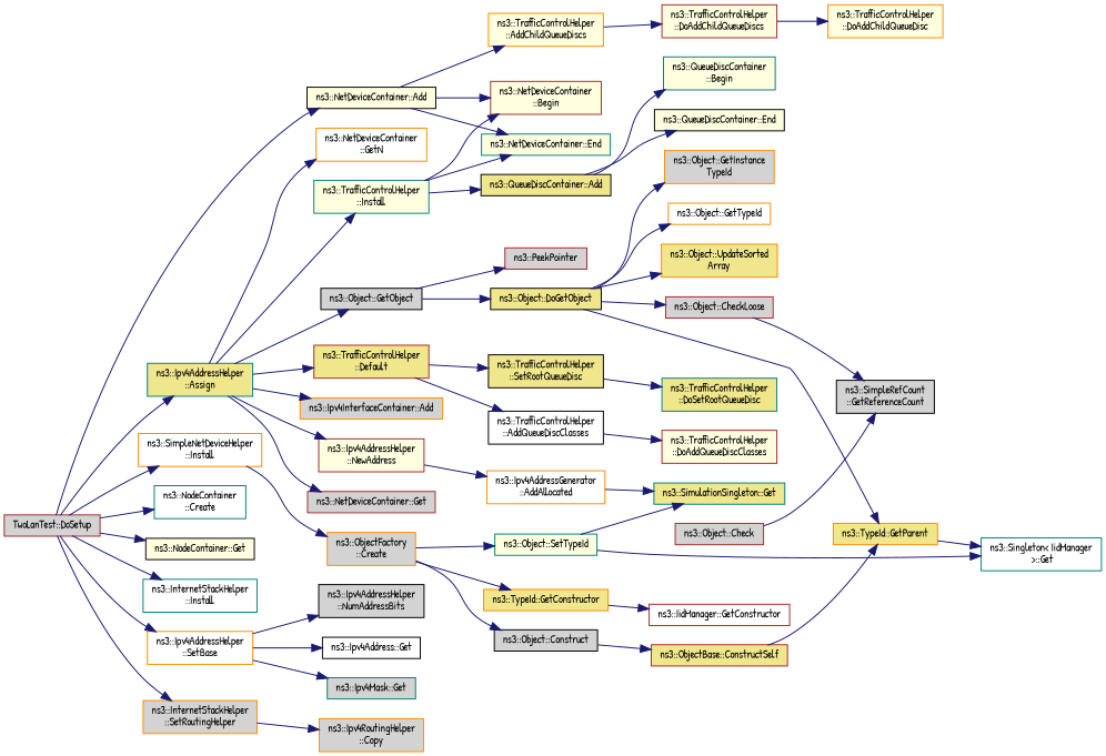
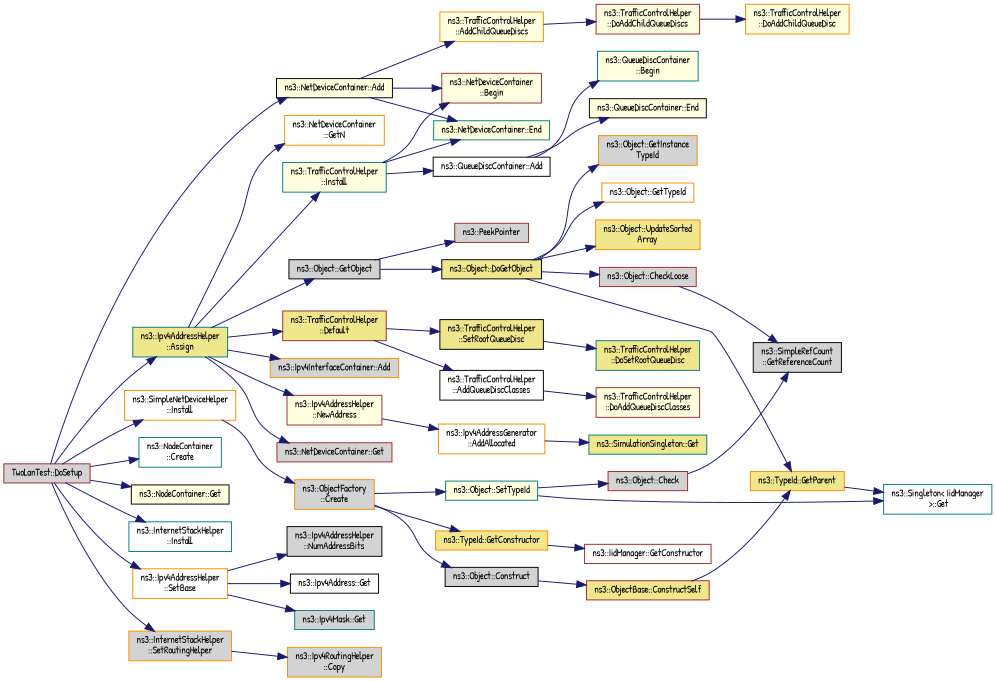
  digraph {
    fontname="Patrick Hand"
    rankdir=LR
    node [color=darkorange fillcolor=lightgrey fontname="Patrick Hand" fontsize=10 shape=record style=filled]
    edge [color=midnightblue fontname="Patrick Hand" fontsize=10 labelfontname=Helvetica labelfontsize=10 style=solid]
    n1 [color=brown fontcolor=black height=0.2 label="TwoLanTest::DoSetup" width=0.4]
    n2 [color=black fillcolor=lightyellow height=0.2 label="ns3::NetDeviceContainer::Add" width=0.4]
    n3 [color=teal fillcolor=khaki height=0.2 label="ns3::Ipv4AddressHelper\l::Assign" width=0.4]
    n4 [color=teal fillcolor=white height=0.2 label="ns3::NodeContainer\l::Create" width=0.4]
    n5 [color=black fillcolor=lightyellow height=0.2 label="ns3::NodeContainer::Get" width=0.4]
    n6 [fillcolor=white height=0.2 label="ns3::SimpleNetDeviceHelper\l::Install" width=0.4]
    n7 [color=teal fillcolor=white height=0.2 label="ns3::InternetStackHelper\l::Install" width=0.4]
    n8 [fillcolor=white height=0.2 label="ns3::Ipv4AddressHelper\l::SetBase" width=0.4]
    n9 [height=0.2 label="ns3::InternetStackHelper\l::SetRoutingHelper" width=0.4]
    n10 [color=brown fillcolor=lightyellow height=0.2 label="ns3::NetDeviceContainer\l::Begin" width=0.4]
    n11 [color=teal fillcolor=lightyellow height=0.2 label="ns3::NetDeviceContainer::End" width=0.4]
    n12 [fillcolor=lightyellow height=0.2 label="ns3::TrafficControlHelper\l::AddChildQueueDiscs" width=0.4]
    n13 [height=0.2 label="ns3::Ipv4InterfaceContainer::Add" width=0.4]
    n14 [color=brown fillcolor=khaki height=0.2 label="ns3::TrafficControlHelper\l::Default" width=0.4]
    n15 [color=brown height=0.2 label="ns3::NetDeviceContainer::Get" width=0.4]
    n16 [fillcolor=white height=0.2 label="ns3::NetDeviceContainer\l::GetN" width=0.4]
    n17 [color=black height=0.2 label="ns3::Object::GetObject" width=0.4]
    n18 [color=teal fillcolor=lightyellow height=0.2 label="ns3::TrafficControlHelper\l::Install" width=0.4]
    n19 [color=brown fillcolor=lightyellow height=0.2 label="ns3::Ipv4AddressHelper\l::NewAddress" width=0.4]
    n20 [height=0.2 label="ns3::ObjectFactory\l::Create" width=0.4]
    n21 [color=black fillcolor=white height=0.2 label="ns3::Ipv4Address::Get" width=0.4]
    n22 [color=teal height=0.2 label="ns3::Ipv4Mask::Get" width=0.4]
    n23 [color=black height=0.2 label="ns3::Ipv4AddressHelper\l::NumAddressBits" width=0.4]
    n24 [height=0.2 label="ns3::Ipv4RoutingHelper\l::Copy" width=0.4]
    n25 [color=black fillcolor=white height=0.2 label="ns3::TrafficControlHelper\l::AddQueueDiscClasses" width=0.4]
    n26 [color=black fillcolor=khaki height=0.2 label="ns3::TrafficControlHelper\l::SetRootQueueDisc" width=0.4]
    n27 [color=black fillcolor=khaki height=0.2 label="ns3::Object::DoGetObject" width=0.4]
    n28 [color=brown height=0.2 label="ns3::PeekPointer" width=0.4]
-   n29 [color=black fillcolor=khaki height=0.2 label="ns3::QueueDiscContainer::Add" width=0.4]
+   n29 [color=black fillcolor=white height=0.2 label="ns3::QueueDiscContainer::Add" width=0.4]
    n30 [fillcolor=white height=0.2 label="ns3::Ipv4AddressGenerator\l::AddAllocated" width=0.4]
    n31 [color=brown fillcolor=lightyellow height=0.2 label="ns3::TrafficControlHelper\l::DoAddChildQueueDiscs" width=0.4]
    n32 [color=brown fillcolor=lightyellow height=0.2 label="ns3::TrafficControlHelper\l::DoAddQueueDiscClasses" width=0.4]
    n33 [color=teal fillcolor=khaki height=0.2 label="ns3::TrafficControlHelper\l::DoSetRootQueueDisc" width=0.4]
    n34 [fillcolor=lightyellow height=0.2 label="ns3::TrafficControlHelper\l::DoAddChildQueueDisc" width=0.4]
    n35 [color=brown height=0.2 label="ns3::Object::CheckLoose" width=0.4]
    n36 [height=0.2 label="ns3::Object::GetInstance\lTypeId" width=0.4]
    n37 [fillcolor=khaki height=0.2 label="ns3::TypeId::GetParent" width=0.4]
    n38 [fillcolor=white height=0.2 label="ns3::Object::GetTypeId" width=0.4]
    n39 [fillcolor=khaki height=0.2 label="ns3::Object::UpdateSorted\lArray" width=0.4]
    n40 [color=black height=0.2 label="ns3::SimpleRefCount\l::GetReferenceCount" width=0.4]
    n41 [color=teal fillcolor=white height=0.2 label="ns3::Singleton\< IidManager\l \>::Get" width=0.4]
    n42 [color=teal fillcolor=lightyellow height=0.2 label="ns3::QueueDiscContainer\l::Begin" width=0.4]
    n43 [color=black fillcolor=lightyellow height=0.2 label="ns3::QueueDiscContainer::End" width=0.4]
    n44 [color=teal fillcolor=khaki height=0.2 label="ns3::SimulationSingleton::Get" width=0.4]
    n45 [color=black height=0.2 label="ns3::Object::Construct" width=0.4]
    n46 [fillcolor=khaki height=0.2 label="ns3::TypeId::GetConstructor" width=0.4]
    n47 [color=teal fillcolor=lightyellow height=0.2 label="ns3::Object::SetTypeId" width=0.4]
    n48 [color=brown fillcolor=khaki height=0.2 label="ns3::ObjectBase::ConstructSelf" width=0.4]
    n49 [color=brown fillcolor=white height=0.2 label="ns3::IidManager::GetConstructor" width=0.4]
    n50 [color=brown height=0.2 label="ns3::Object::Check" width=0.4]
    n1 -> n2
    n1 -> n3
    n1 -> n4
    n1 -> n5
    n1 -> n6
    n1 -> n7
    n1 -> n8
    n1 -> n9
    n2 -> n10
    n2 -> n11
    n2 -> n12
    n3 -> n13
    n3 -> n14
    n3 -> n15
    n3 -> n16
    n3 -> n17
    n3 -> n18
    n3 -> n19
    n6 -> n20
    n8 -> n21
    n8 -> n22
    n8 -> n23
    n9 -> n24
    n12 -> n31
    n14 -> n25
    n14 -> n26
    n17 -> n27
    n17 -> n28
    n18 -> n10
    n18 -> n11
    n18 -> n29
    n19 -> n30
    n20 -> n45
    n20 -> n46
    n20 -> n47
    n25 -> n32
    n26 -> n33
    n27 -> n35
    n27 -> n36
    n27 -> n37
    n27 -> n38
    n27 -> n39
    n29 -> n42
    n29 -> n43
    n30 -> n44
    n31 -> n34
    n35 -> n40
    n37 -> n41
    n45 -> n48
    n46 -> n49
    n47 -> n41
-   n47 -> n44
+   n47 -> n50
    n48 -> n37
    n50 -> n40
  }
